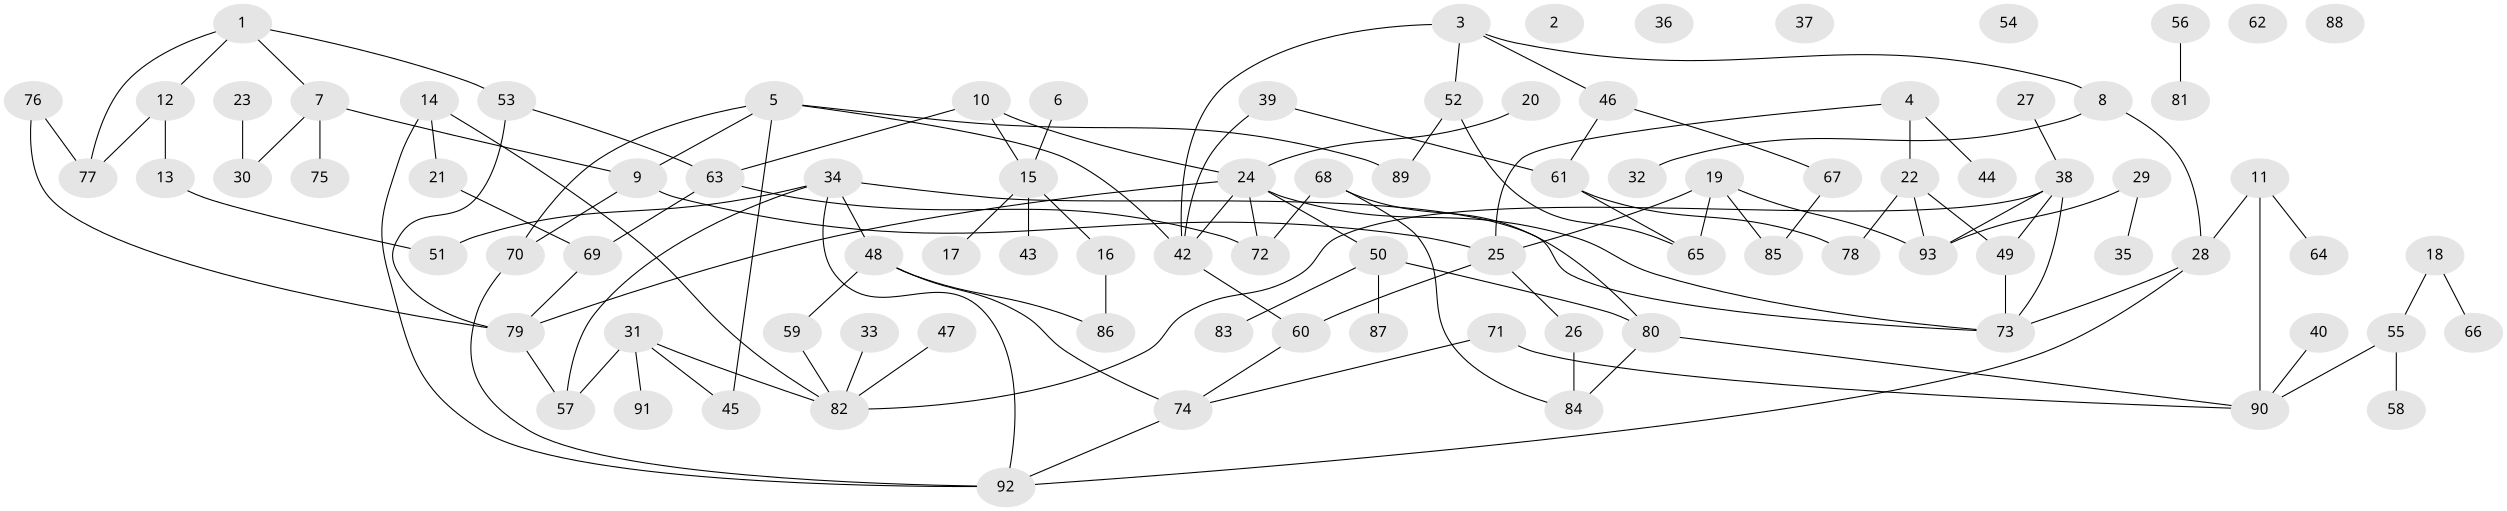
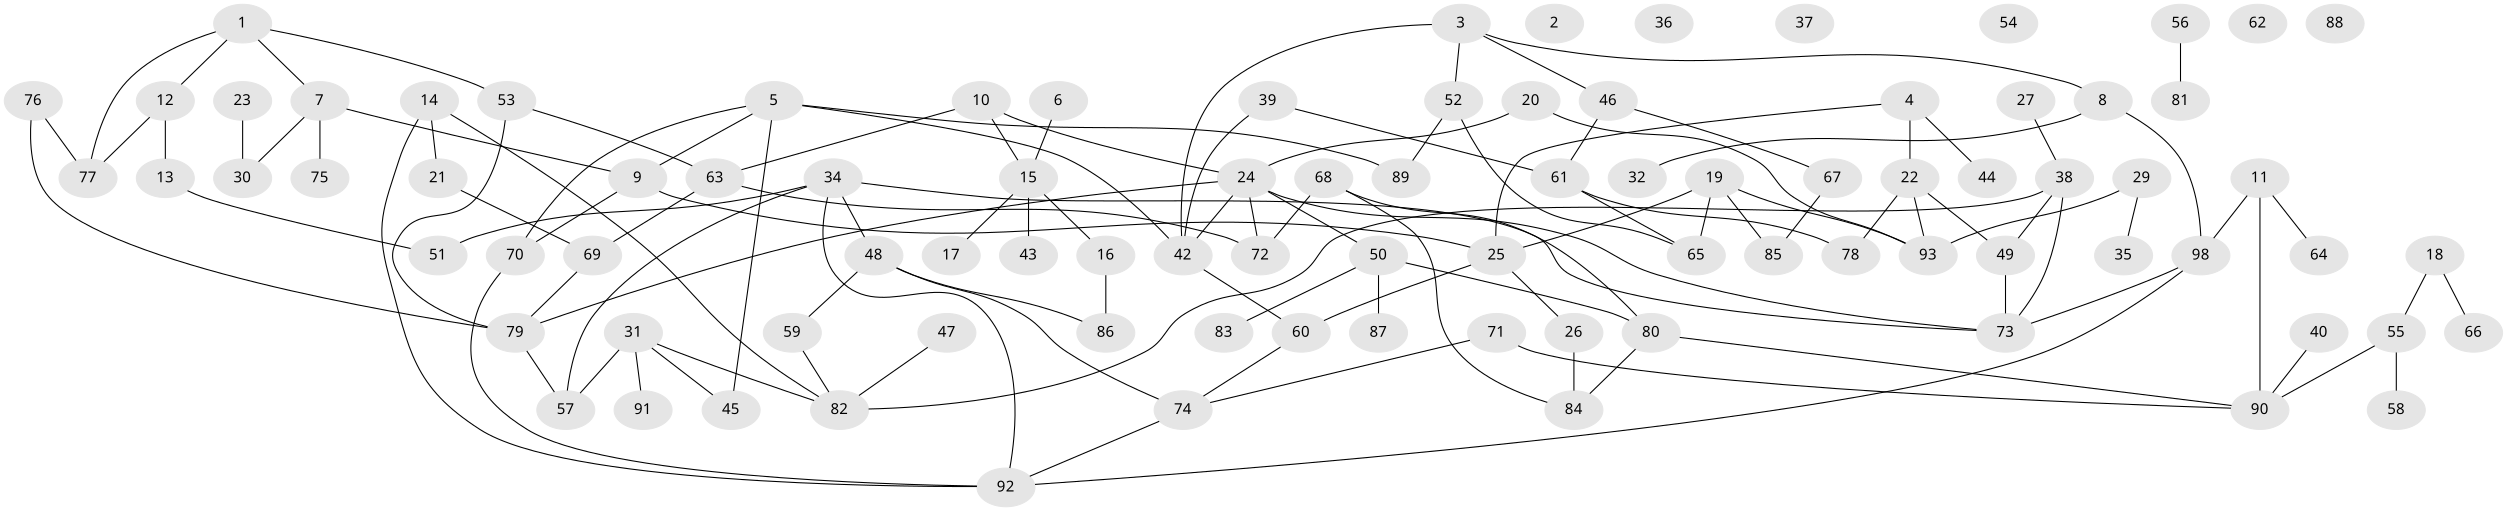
  graph {
    fontname="Noto Sans"
    node [color=gray90 fontname="Noto Sans" style=filled]
    edge [fontname="Noto Sans"]
    1
    7
    12
    53
    77
    9
    30
    75
    13
    63
    79
    2
    3
    8
    42
    46
    52
-   28
+   28 [label=98]
    32
    60
    61
    67
    89
    65
    4
    22
    25
    44
    93
    49
    78
    26
    5
    45
    70
    92
    6
    15
    16
    17
    43
    73
    10
    24
    20
    69
    72
    11
    64
    90
    51
    14
    21
    82
    86
    18
    55
    66
    58
    19
    85
    50
    34
    57
    48
    23
    80
    83
    87
    84
    74
    27
    38
    29
    35
    31
    91
-   33
    59
    36
    37
    39
    40
    47
    54
    56
    81
    62
    68
    71
    76
    88
    1 -- 7
    1 -- 12
    1 -- 53
    1 -- 77
    7 -- 9
    7 -- 30
    7 -- 75
    12 -- 77
    12 -- 13
    53 -- 63
    53 -- 79
    9 -- 25
    9 -- 70
    13 -- 51
    63 -- 69
    63 -- 72
    79 -- 57
    3 -- 8
    3 -- 42
    3 -- 46
    3 -- 52
    8 -- 28
    8 -- 32
    42 -- 60
    46 -- 61
    46 -- 67
    52 -- 89
    52 -- 65
    28 -- 92
    28 -- 73
    60 -- 74
    61 -- 65
    61 -- 78
    67 -- 85
    4 -- 22
    4 -- 25
    4 -- 44
    22 -- 93
    22 -- 49
    22 -- 78
    25 -- 60
    25 -- 26
    49 -- 73
    26 -- 84
    5 -- 9
    5 -- 42
    5 -- 89
    5 -- 45
    5 -- 70
    70 -- 92
    6 -- 15
    15 -- 16
    15 -- 17
    15 -- 43
    16 -- 86
    10 -- 63
    10 -- 15
    10 -- 24
    24 -- 79
    24 -- 42
    24 -- 73
    24 -- 72
    24 -- 50
-   38 -- 93
+   20 -- 93
    20 -- 24
    69 -- 79
    11 -- 28
    11 -- 64
    11 -- 90
    14 -- 92
    14 -- 21
    14 -- 82
    21 -- 69
    18 -- 55
    18 -- 66
    55 -- 90
    55 -- 58
    19 -- 65
    19 -- 25
    19 -- 93
    19 -- 85
    50 -- 80
    50 -- 83
    50 -- 87
    34 -- 92
    34 -- 73
    34 -- 51
    34 -- 57
    34 -- 48
    48 -- 86
    48 -- 74
    48 -- 59
    23 -- 30
    80 -- 90
    80 -- 84
    74 -- 92
    27 -- 38
    38 -- 49
    38 -- 73
    38 -- 82
    29 -- 93
    29 -- 35
    31 -- 45
    31 -- 82
    31 -- 57
    31 -- 91
-   33 -- 82
    59 -- 82
    39 -- 42
    39 -- 61
    40 -- 90
    47 -- 82
    56 -- 81
    68 -- 72
    68 -- 80
    68 -- 84
    71 -- 90
    71 -- 74
    76 -- 77
    76 -- 79
  }
